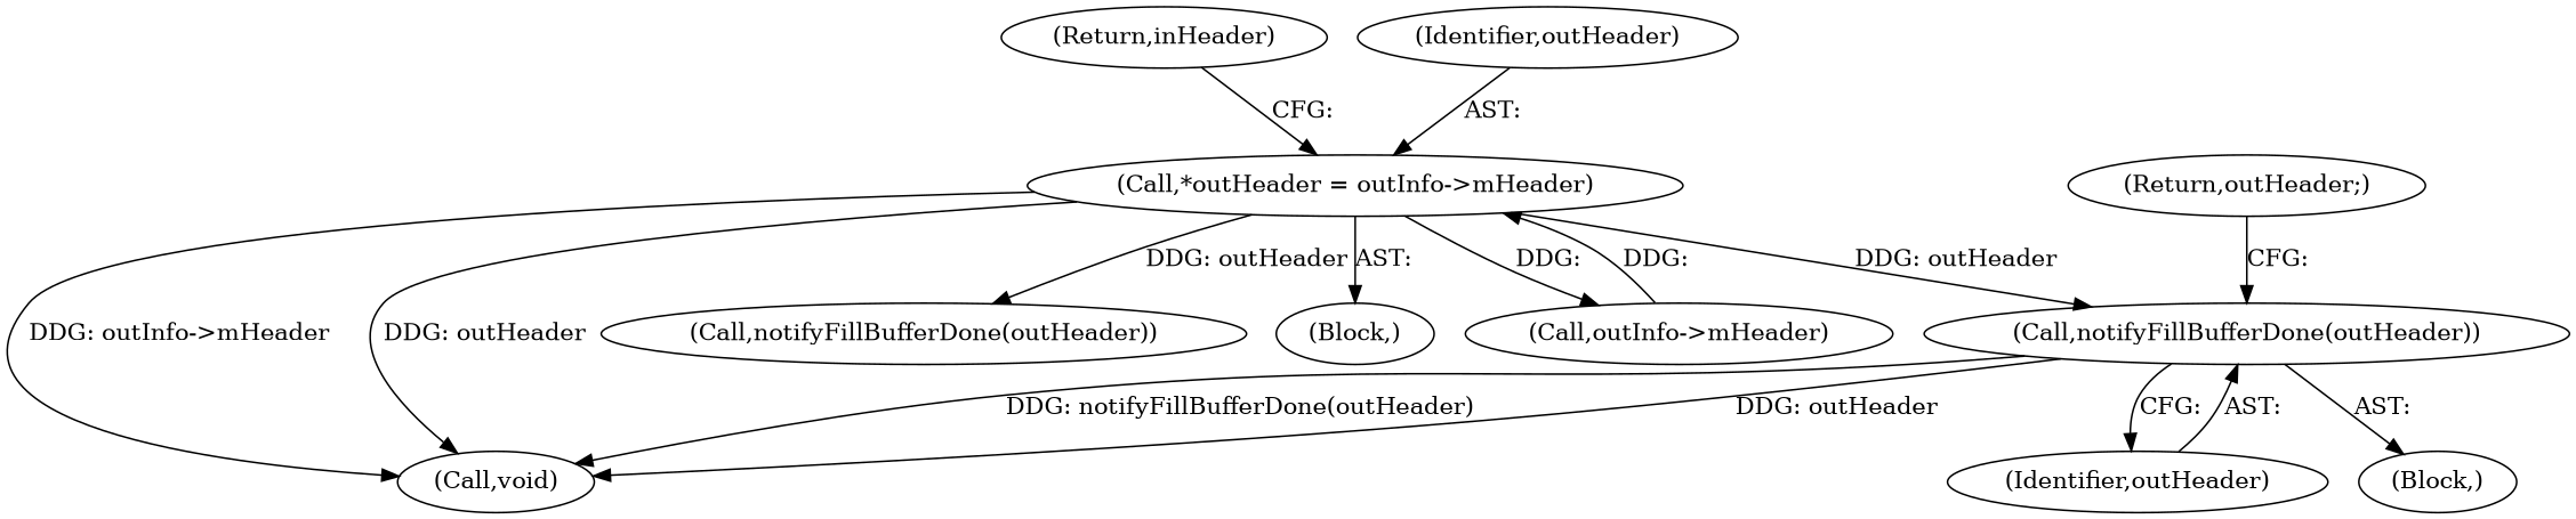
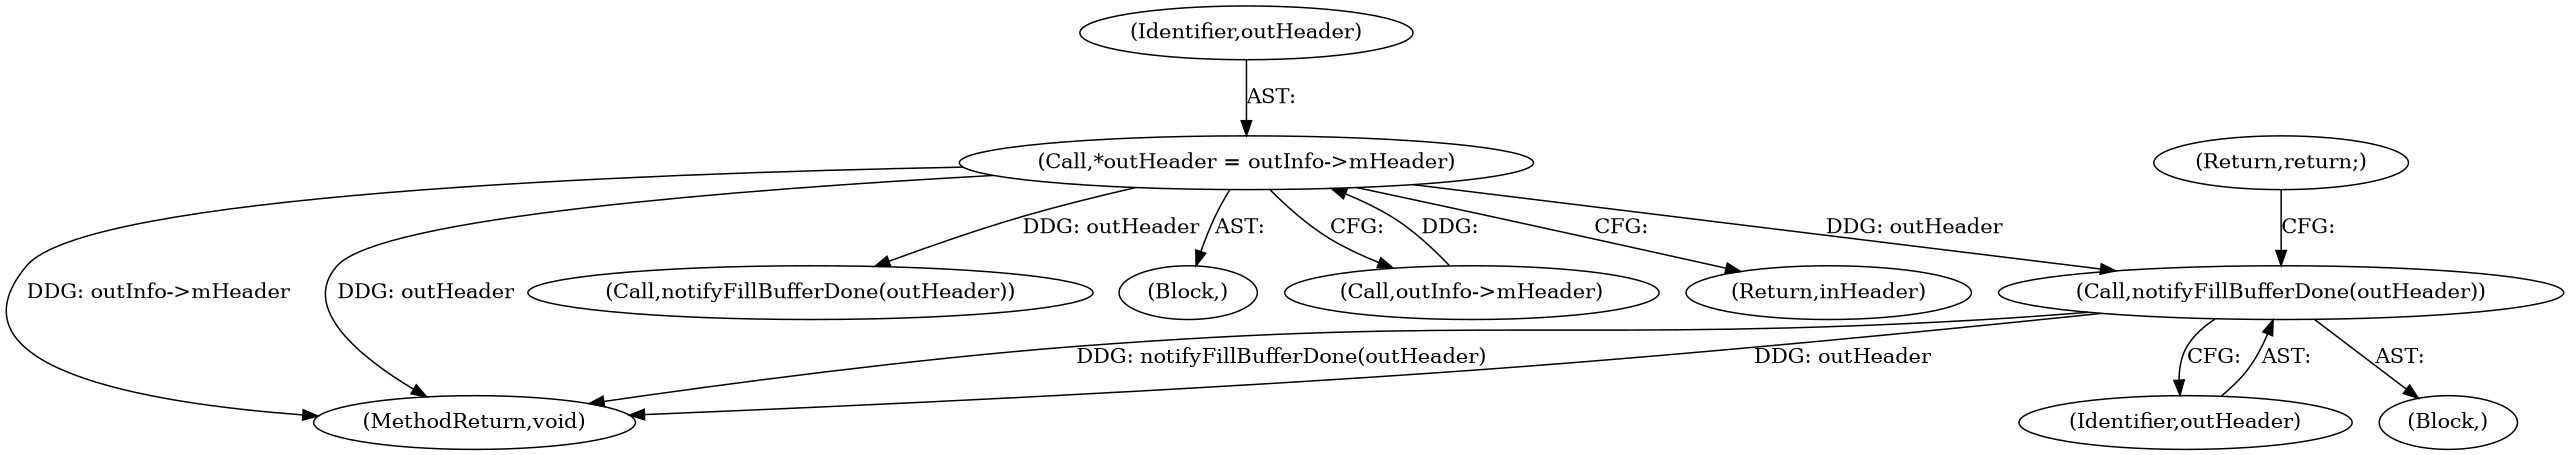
  digraph {
    n1 [label="(Call,notifyFillBufferDone(outHeader))"]
    n2 [label="(Block,)"]
-   n3 [label="(Call,void)"]
+   n3 [label="(MethodReturn,void)"]
    n4 [label="(Identifier,outHeader)"]
    n5 [label="(Call,*outHeader = outInfo->mHeader)"]
    n6 [label="(Call,notifyFillBufferDone(outHeader))"]
    n7 [label="(Block,)"]
    n8 [label="(Call,outInfo->mHeader)"]
-   n9 [label="(Return,outHeader;)"]
+   n9 [label="(Return,return;)"]
    n10 [label="(Return,inHeader)"]
    n11 [label="(Identifier,outHeader)"]
    n1 -> n2 [label="AST: "]
    n1 -> n3 [label="DDG: outHeader"]
    n1 -> n3 [label="DDG: notifyFillBufferDone(outHeader)"]
    n1 -> n4 [label="CFG: "]
    n4 -> n1 [label="AST: "]
    n5 -> n1 [label="DDG: outHeader"]
    n5 -> n3 [label="DDG: outInfo->mHeader"]
    n5 -> n3 [label="DDG: outHeader"]
    n5 -> n6 [label="DDG: outHeader"]
    n5 -> n7 [label="AST: "]
-   n5 -> n8 [label="DDG: "]
+   n5 -> n8 [label="CFG: "]
    n8 -> n5 [label="DDG: "]
    n9 -> n1 [label="CFG: "]
-   n10 -> n5 [label="CFG: "]
+   n5 -> n10 [label="CFG: "]
    n11 -> n5 [label="AST: "]
  }
